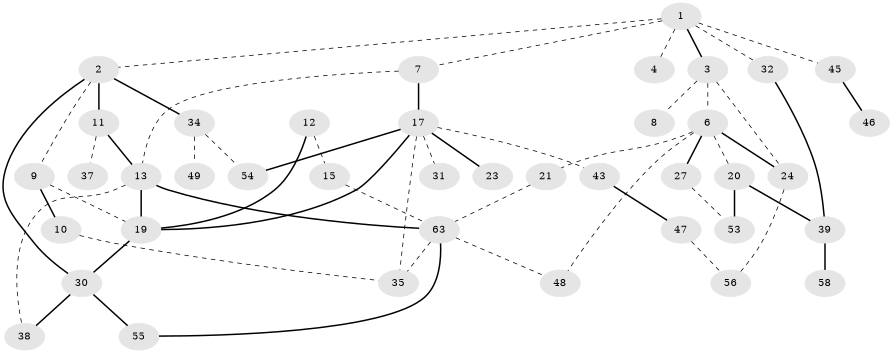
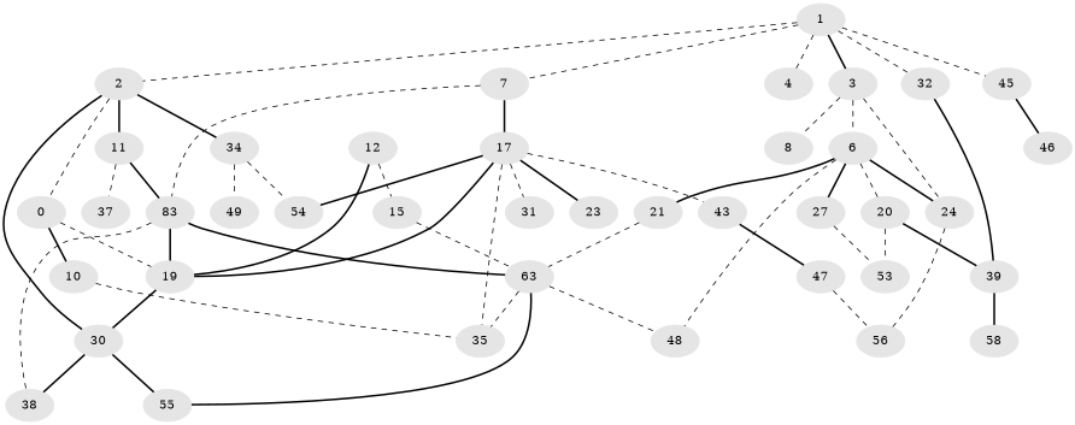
  graph {
    node [color=gray90 style=filled]
    edge [style=dashed]
    1 [super="+25"]
    2 [super="+5"]
    3 [super="+14"]
    4 [super="+16"]
    7
    32
    45
-   9
+   9 [label=0]
    11 [super="+26"]
    30
    34
    6 [super="+41"]
    8
    24 [super="+57"]
-   13 [super="+40"]
+   13 [super="+40" label=83]
    17 [super="+18"]
    39 [super="+51"]
    46
    10 [super="+36"]
    19 [super="+22"]
    37
    38
    55
    54
    49 [super="+50"]
    20 [super="+28"]
    21
    27 [super="+52"]
    48
    56
    53
    n32 [label=63 super="+42"]
    35
    43
    23 [super="+29"]
    31
    12 [super="+44"]
    15
    47
    58
    1 -- 2
    1 -- 3 [style=bold]
    1 -- 4
    1 -- 7
    1 -- 32
    1 -- 45
    2 -- 9
    2 -- 11 [style=bold]
    2 -- 30 [style=bold]
    2 -- 34 [style=bold]
    3 -- 6
    3 -- 8
    3 -- 24
    7 -- 13
    7 -- 17 [style=bold]
    32 -- 39 [style=bold]
    45 -- 46 [style=bold]
    9 -- 10 [style=bold]
    9 -- 19
    11 -- 13 [style=bold]
    11 -- 37
    30 -- 38 [style=bold]
    30 -- 55 [style=bold]
    34 -- 54
    34 -- 49
    6 -- 24 [style=bold]
    6 -- 20
-   6 -- 21
+   6 -- 21 [style=bold]
    6 -- 27 [style=bold]
    6 -- 48
    24 -- 56
    13 -- 19 [style=bold]
    13 -- 38
    13 -- n32 [style=bold]
    17 -- 19 [style=bold]
    17 -- 54 [style=bold]
    17 -- 35
    17 -- 43
    17 -- 23 [style=bold]
    17 -- 31
    39 -- 58 [style=bold weight=2]
    10 -- 35
    19 -- 30 [style=bold]
    20 -- 39 [style=bold]
-   20 -- 53 [style=bold]
+   20 -- 53
    21 -- n32
    27 -- 53
    n32 -- 55 [style=bold]
    n32 -- 48
    n32 -- 35
    43 -- 47 [style=bold]
    12 -- 19 [style=bold]
    12 -- 15
    15 -- n32
    47 -- 56
  }
